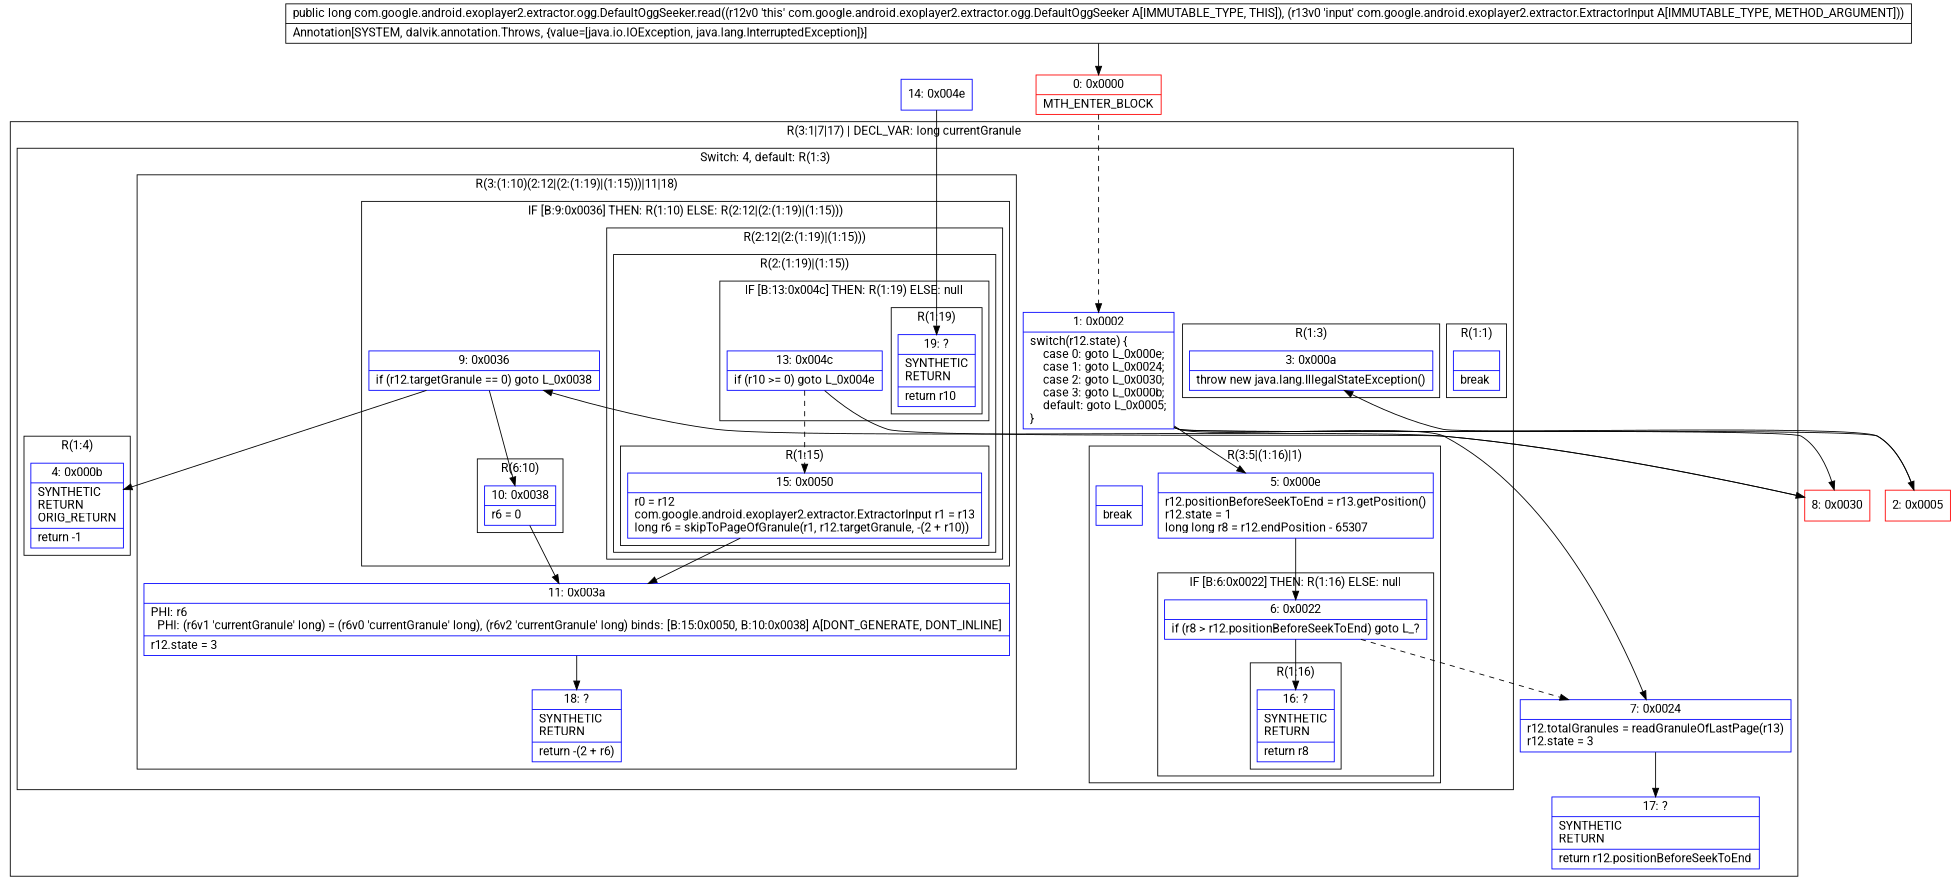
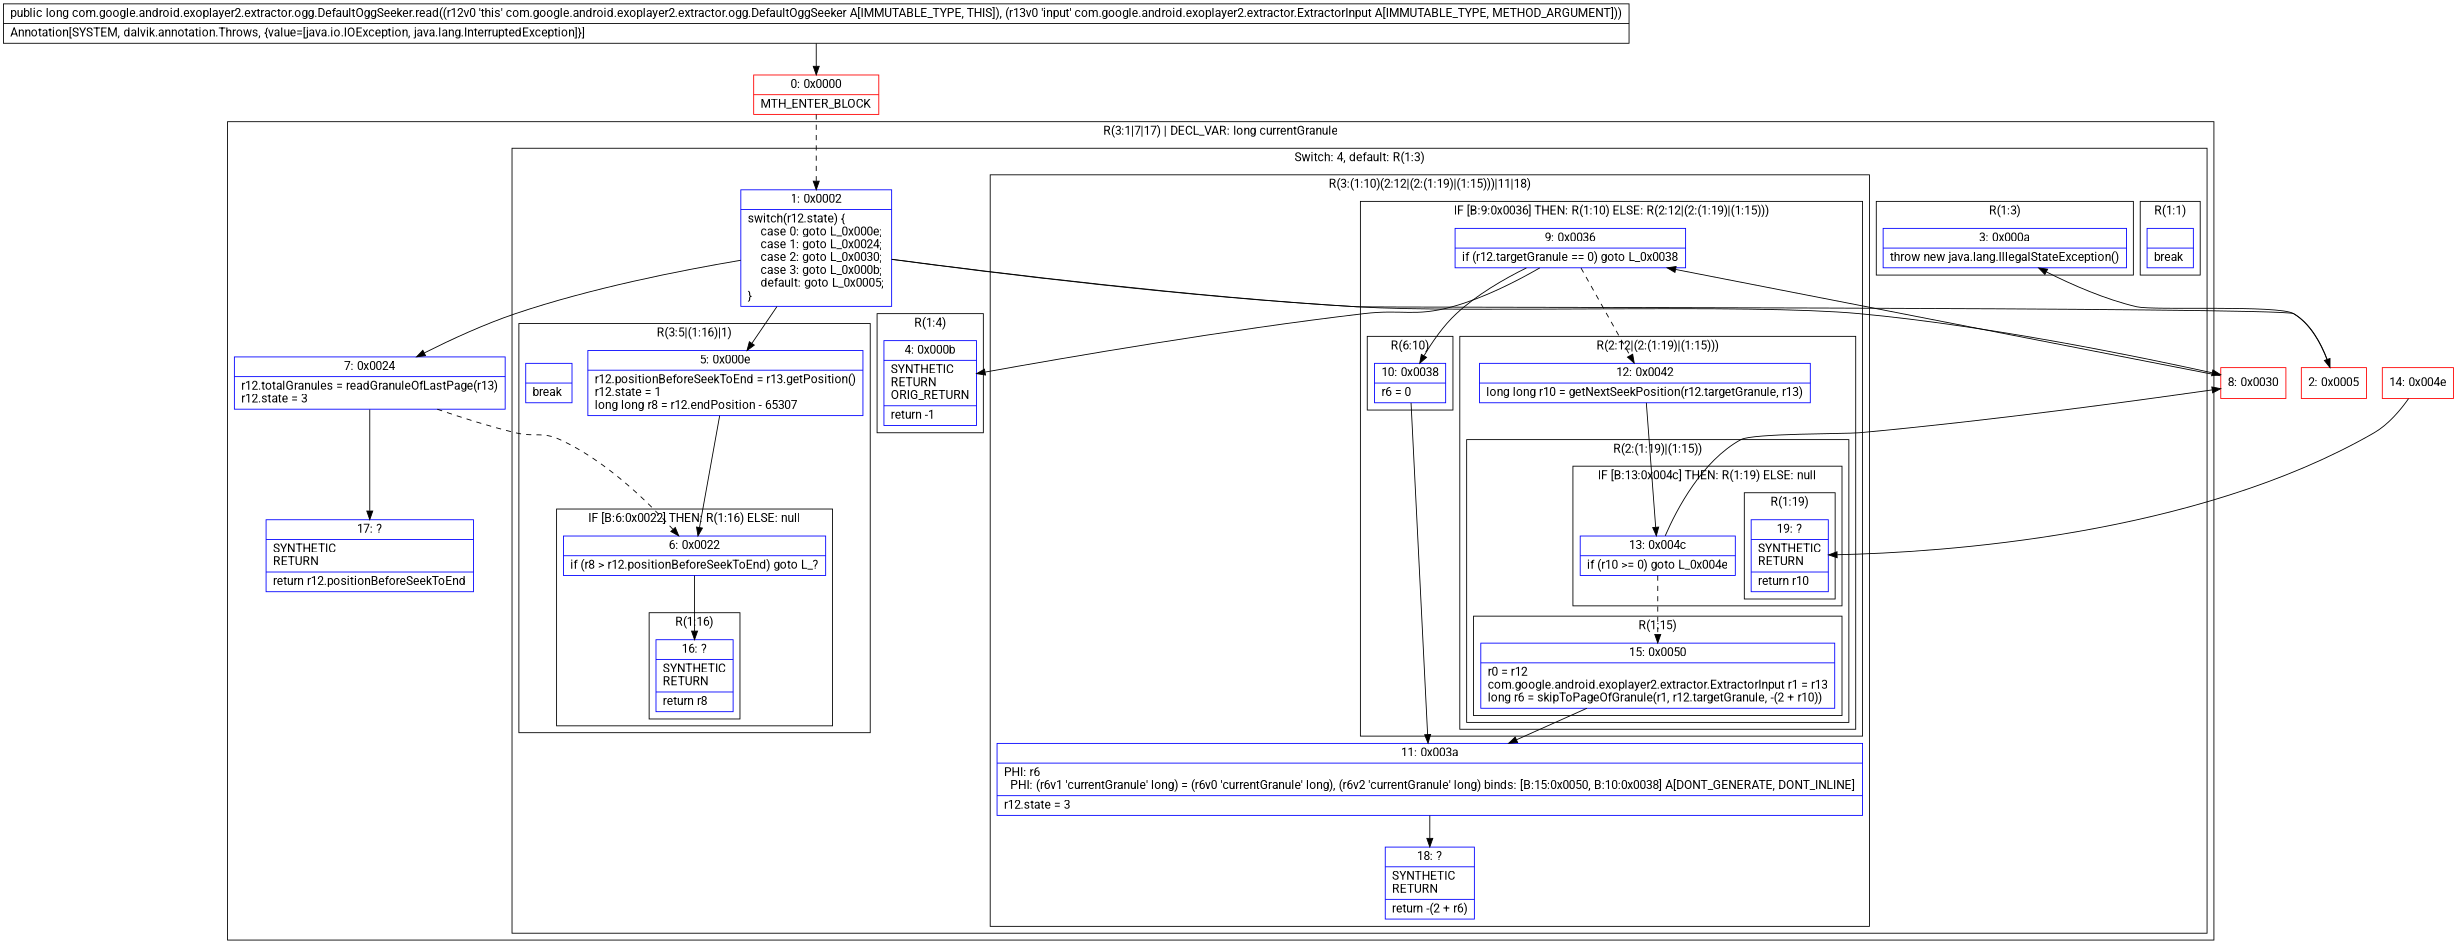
  digraph {
    fontname=Roboto
    node [color=blue fontname=Roboto shape=record]
    edge [fontname=Roboto]
    n1 [label="{16\:\ ?|SYNTHETIC\lRETURN\l|return r8\l}"]
    n2 [label="{6\:\ 0x0022|if (r8 \> r12.positionBeforeSeekToEnd) goto L_?\l}"]
    n3 [label="{5\:\ 0x000e|r12.positionBeforeSeekToEnd = r13.getPosition()\lr12.state = 1\llong long r8 = r12.endPosition \- 65307\l}"]
    n4 [label="{|break\l}"]
    n5 [label="{|break\l}"]
    n6 [label="{10\:\ 0x0038|r6 = 0\l}"]
    n7 [label="{19\:\ ?|SYNTHETIC\lRETURN\l|return r10\l}"]
    n8 [label="{13\:\ 0x004c|if (r10 \>= 0) goto L_0x004e\l}"]
    n9 [label="{15\:\ 0x0050|r0 = r12\lcom.google.android.exoplayer2.extractor.ExtractorInput r1 = r13\llong r6 = skipToPageOfGranule(r1, r12.targetGranule, \-(2 + r10))\l}"]
+   n10 [label="{12\:\ 0x0042|long long r10 = getNextSeekPosition(r12.targetGranule, r13)\l}"]
    n11 [label="{9\:\ 0x0036|if (r12.targetGranule == 0) goto L_0x0038\l}"]
    n12 [label="{11\:\ 0x003a|PHI: r6 \l  PHI: (r6v1 'currentGranule' long) = (r6v0 'currentGranule' long), (r6v2 'currentGranule' long) binds: [B:15:0x0050, B:10:0x0038] A[DONT_GENERATE, DONT_INLINE]\l|r12.state = 3\l}"]
    n13 [label="{18\:\ ?|SYNTHETIC\lRETURN\l|return \-(2 + r6)\l}"]
    n14 [label="{4\:\ 0x000b|SYNTHETIC\lRETURN\lORIG_RETURN\l|return \-1\l}"]
    n15 [label="{3\:\ 0x000a|throw new java.lang.IllegalStateException()\l}"]
    n16 [label="{1\:\ 0x0002|switch(r12.state) \{\l    case 0: goto L_0x000e;\l    case 1: goto L_0x0024;\l    case 2: goto L_0x0030;\l    case 3: goto L_0x000b;\l    default: goto L_0x0005;\l\}\l}"]
    n17 [label="{7\:\ 0x0024|r12.totalGranules = readGranuleOfLastPage(r13)\lr12.state = 3\l}"]
    n18 [label="{17\:\ ?|SYNTHETIC\lRETURN\l|return r12.positionBeforeSeekToEnd\l}"]
    n19 [color=red label="{8\:\ 0x0030}"]
    n20 [color=red label="{2\:\ 0x0005}"]
-   n21 [label="{14\:\ 0x004e}"]
+   n21 [color=red label="{14\:\ 0x004e}"]
    n22 [color=red label="{0\:\ 0x0000|MTH_ENTER_BLOCK\l}"]
    n23 [label="{public long com.google.android.exoplayer2.extractor.ogg.DefaultOggSeeker.read((r12v0 'this' com.google.android.exoplayer2.extractor.ogg.DefaultOggSeeker A[IMMUTABLE_TYPE, THIS]), (r13v0 'input' com.google.android.exoplayer2.extractor.ExtractorInput A[IMMUTABLE_TYPE, METHOD_ARGUMENT]))  | Annotation[SYSTEM, dalvik.annotation.Throws, \{value=[java.io.IOException, java.lang.InterruptedException]\}]\l}" color=""]
    subgraph cluster_1 {
      label="R(3:1|7|17) | DECL_VAR: long currentGranule\l"
      n17
      n18
      subgraph cluster_2 {
        label="Switch: 4, default: R(1:3)"
        n16
        subgraph cluster_3 {
          label="R(3:5|(1:16)|1)"
          n3
          n4
          subgraph cluster_4 {
            label="IF [B:6:0x0022] THEN: R(1:16) ELSE: null"
            n2
            subgraph cluster_5 {
              label="R(1:16)"
              n1
            }
          }
        }
        subgraph cluster_6 {
          label="R(1:1)"
          n5
        }
        subgraph cluster_7 {
          label="R(3:(1:10)(2:12|(2:(1:19)|(1:15)))|11|18)"
          n12
          n13
          subgraph cluster_8 {
            label="IF [B:9:0x0036] THEN: R(1:10) ELSE: R(2:12|(2:(1:19)|(1:15)))"
            n11
            subgraph cluster_9 {
              label="R(6:10)"
              n6
            }
            subgraph cluster_10 {
              label="R(2:12|(2:(1:19)|(1:15)))"
+             n10
              subgraph cluster_11 {
                label="R(2:(1:19)|(1:15))"
                subgraph cluster_12 {
                  label="IF [B:13:0x004c] THEN: R(1:19) ELSE: null"
                  n8
                  subgraph cluster_13 {
                    label="R(1:19)"
                    n7
                  }
                }
                subgraph cluster_14 {
                  label="R(1:15)"
                  n9
                }
              }
            }
          }
        }
        subgraph cluster_15 {
          label="R(1:4)"
          n14
        }
        subgraph cluster_16 {
          label="R(1:3)"
          n15
        }
      }
    }
    n2 -> n1
-   n2 -> n17 [style=dashed]
+   n17 -> n2 [style=dashed]
    n3 -> n2
    n6 -> n12
    n8 -> n9 [style=dashed]
    n8 -> n19
    n9 -> n12
+   n10 -> n8
    n11 -> n6
+   n11 -> n10 [style=dashed]
    n11 -> n14
    n12 -> n13
    n16 -> n3
    n16 -> n17
    n16 -> n19
    n16 -> n20
    n17 -> n18
    n19 -> n11
    n20 -> n15
    n21 -> n7
    n22 -> n16 [style=dashed]
    n23 -> n22
  }
